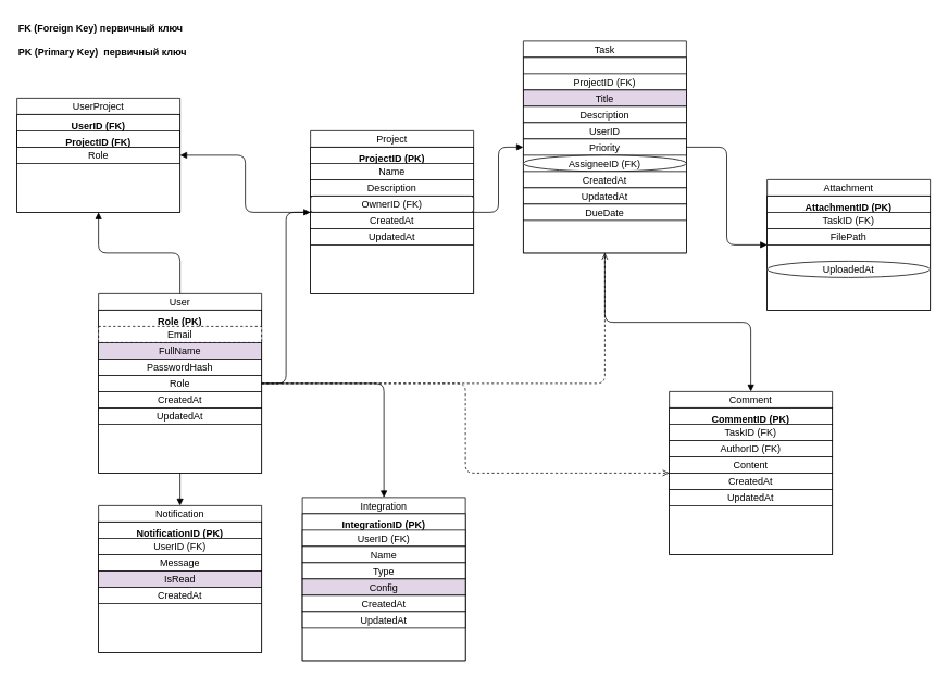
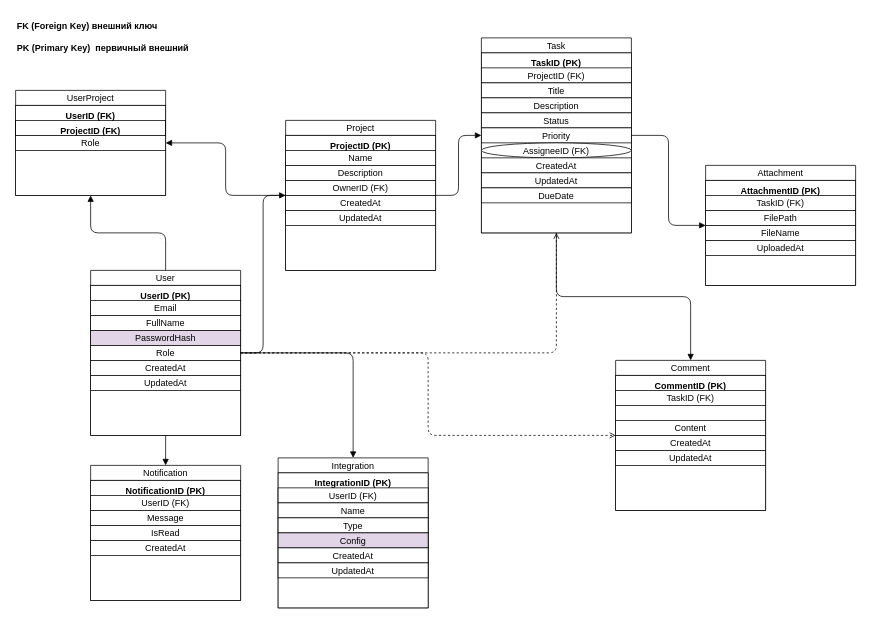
  <mxCell id="0" />
  <mxCell id="1" parent="0" />
  <mxCell id="2" value="User" style="shape=swimlane;startSize=20;swimlaneFillColor=#dae8fc;childLayout=stackLayout;horizontal=1;resizeParent=1;" vertex="1" parent="1"><mxGeometry x="120" y="360" width="200" height="220" as="geometry" /></mxCell>
  <mxCell id="3" value="" style="verticalAlign=top;align=left;spacingLeft=10;" vertex="1" parent="2"><mxGeometry y="20" width="200" height="200" as="geometry" /></mxCell>
- <mxCell id="4" value="Role (PK)" style="text;fontStyle=1;align=center;" vertex="1" parent="3"><mxGeometry width="200" height="20" as="geometry" /></mxCell>
- <mxCell id="5" value="Email" vertex="1" parent="3" style="dashed=1;"><mxGeometry y="20" width="200" height="20" as="geometry" /></mxCell>
- <mxCell id="6" value="FullName" vertex="1" parent="3" style="fillColor=#e1d5e7;"><mxGeometry y="40" width="200" height="20" as="geometry" /></mxCell>
- <mxCell id="7" value="PasswordHash" vertex="1" parent="3"><mxGeometry y="60" width="200" height="20" as="geometry" /></mxCell>
+ <mxCell id="4" value="UserID (PK)" style="text;fontStyle=1;align=center;" vertex="1" parent="3"><mxGeometry width="200" height="20" as="geometry" /></mxCell>
+ <mxCell id="5" value="Email" vertex="1" parent="3"><mxGeometry y="20" width="200" height="20" as="geometry" /></mxCell>
+ <mxCell id="6" value="FullName" vertex="1" parent="3"><mxGeometry y="40" width="200" height="20" as="geometry" /></mxCell>
+ <mxCell id="7" value="PasswordHash" vertex="1" parent="3" style="fillColor=#e1d5e7;"><mxGeometry y="60" width="200" height="20" as="geometry" /></mxCell>
  <mxCell id="8" value="Role" vertex="1" parent="3"><mxGeometry y="80" width="200" height="20" as="geometry" /></mxCell>
  <mxCell id="9" value="CreatedAt" vertex="1" parent="3"><mxGeometry y="100" width="200" height="20" as="geometry" /></mxCell>
  <mxCell id="10" value="UpdatedAt" vertex="1" parent="3"><mxGeometry y="120" width="200" height="20" as="geometry" /></mxCell>
  <mxCell id="11" value="Project" style="shape=swimlane;startSize=20;swimlaneFillColor=#fff2cc;childLayout=stackLayout;horizontal=1;resizeParent=1;" vertex="1" parent="1"><mxGeometry x="380" y="160" width="200" height="200" as="geometry" /></mxCell>
  <mxCell id="12" value="" style="verticalAlign=top;align=left;spacingLeft=10;" vertex="1" parent="11"><mxGeometry y="20" width="200" height="180" as="geometry" /></mxCell>
  <mxCell id="13" value="ProjectID (PK)" style="text;fontStyle=1;align=center;" vertex="1" parent="12"><mxGeometry width="200" height="20" as="geometry" /></mxCell>
  <mxCell id="14" value="Name" vertex="1" parent="12"><mxGeometry y="20" width="200" height="20" as="geometry" /></mxCell>
  <mxCell id="15" value="Description" vertex="1" parent="12"><mxGeometry y="40" width="200" height="20" as="geometry" /></mxCell>
- <mxCell id="16" value="OwnerID (FK)" vertex="1" parent="12" style="rounded=1;"><mxGeometry y="60" width="200" height="20" as="geometry" /></mxCell>
+ <mxCell id="16" value="OwnerID (FK)" vertex="1" parent="12"><mxGeometry y="60" width="200" height="20" as="geometry" /></mxCell>
  <mxCell id="17" value="CreatedAt" vertex="1" parent="12"><mxGeometry y="80" width="200" height="20" as="geometry" /></mxCell>
  <mxCell id="18" value="UpdatedAt" vertex="1" parent="12"><mxGeometry y="100" width="200" height="20" as="geometry" /></mxCell>
  <mxCell id="19" value="Task" style="shape=swimlane;startSize=20;swimlaneFillColor=#d5e8d4;childLayout=stackLayout;horizontal=1;resizeParent=1;" vertex="1" parent="1"><mxGeometry x="641" y="50" width="200" height="260" as="geometry" /></mxCell>
  <mxCell id="20" value="" style="verticalAlign=top;align=left;spacingLeft=10;" vertex="1" parent="19"><mxGeometry y="20" width="200" height="240" as="geometry" /></mxCell>
+ <mxCell id="21" value="TaskID (PK)" style="text;fontStyle=1;align=center;" vertex="1" parent="20"><mxGeometry width="200" height="20" as="geometry" /></mxCell>
  <mxCell id="22" value="ProjectID (FK)" vertex="1" parent="20"><mxGeometry y="20" width="200" height="20" as="geometry" /></mxCell>
- <mxCell id="23" value="Title" vertex="1" parent="20" style="fillColor=#e1d5e7;"><mxGeometry y="40" width="200" height="20" as="geometry" /></mxCell>
+ <mxCell id="23" value="Title" vertex="1" parent="20"><mxGeometry y="40" width="200" height="20" as="geometry" /></mxCell>
  <mxCell id="24" value="Description" vertex="1" parent="20"><mxGeometry y="60" width="200" height="20" as="geometry" /></mxCell>
- <mxCell id="25" value="UserID" vertex="1" parent="20"><mxGeometry y="80" width="200" height="20" as="geometry" /></mxCell>
+ <mxCell id="25" value="Status" vertex="1" parent="20"><mxGeometry y="80" width="200" height="20" as="geometry" /></mxCell>
  <mxCell id="26" value="Priority" vertex="1" parent="20"><mxGeometry y="100" width="200" height="20" as="geometry" /></mxCell>
  <mxCell id="27" value="AssigneeID (FK)" vertex="1" parent="20" style="ellipse;"><mxGeometry y="120" width="200" height="20" as="geometry" /></mxCell>
  <mxCell id="28" value="CreatedAt" vertex="1" parent="20"><mxGeometry y="140" width="200" height="20" as="geometry" /></mxCell>
  <mxCell id="29" value="UpdatedAt" vertex="1" parent="20"><mxGeometry y="160" width="200" height="20" as="geometry" /></mxCell>
  <mxCell id="30" value="DueDate" vertex="1" parent="20"><mxGeometry y="180" width="200" height="20" as="geometry" /></mxCell>
  <mxCell id="31" value="Comment" style="shape=swimlane;startSize=20;swimlaneFillColor=#f8cecc;childLayout=stackLayout;horizontal=1;resizeParent=1;" vertex="1" parent="1"><mxGeometry x="820" y="480" width="200" height="200" as="geometry" /></mxCell>
  <mxCell id="32" value="" style="verticalAlign=top;align=left;spacingLeft=10;" vertex="1" parent="31"><mxGeometry y="20" width="200" height="180" as="geometry" /></mxCell>
  <mxCell id="33" value="CommentID (PK)" style="text;fontStyle=1;align=center;" vertex="1" parent="32"><mxGeometry width="200" height="20" as="geometry" /></mxCell>
  <mxCell id="34" value="TaskID (FK)" vertex="1" parent="32"><mxGeometry y="20" width="200" height="20" as="geometry" /></mxCell>
- <mxCell id="35" value="AuthorID (FK)" vertex="1" parent="32"><mxGeometry y="40" width="200" height="20" as="geometry" /></mxCell>
  <mxCell id="36" value="Content" vertex="1" parent="32"><mxGeometry y="60" width="200" height="20" as="geometry" /></mxCell>
  <mxCell id="37" value="CreatedAt" vertex="1" parent="32"><mxGeometry y="80" width="200" height="20" as="geometry" /></mxCell>
  <mxCell id="38" value="UpdatedAt" vertex="1" parent="32"><mxGeometry y="100" width="200" height="20" as="geometry" /></mxCell>
  <mxCell id="39" value="Attachment" style="shape=swimlane;startSize=20;swimlaneFillColor=#e1d5e7;childLayout=stackLayout;horizontal=1;resizeParent=1;" vertex="1" parent="1"><mxGeometry x="940" y="220" width="200" height="160" as="geometry" /></mxCell>
  <mxCell id="40" value="" style="verticalAlign=top;align=left;spacingLeft=10;" vertex="1" parent="39"><mxGeometry y="20" width="200" height="140" as="geometry" /></mxCell>
  <mxCell id="41" value="AttachmentID (PK)" style="text;fontStyle=1;align=center;" vertex="1" parent="40"><mxGeometry width="200" height="20" as="geometry" /></mxCell>
  <mxCell id="42" value="TaskID (FK)" vertex="1" parent="40"><mxGeometry y="20" width="200" height="20" as="geometry" /></mxCell>
  <mxCell id="43" value="FilePath" vertex="1" parent="40"><mxGeometry y="40" width="200" height="20" as="geometry" /></mxCell>
- <mxCell id="45" value="UploadedAt" vertex="1" parent="40" style="ellipse;"><mxGeometry y="80" width="200" height="20" as="geometry" /></mxCell>
+ <mxCell id="44" value="FileName" vertex="1" parent="40"><mxGeometry y="60" width="200" height="20" as="geometry" /></mxCell>
+ <mxCell id="45" value="UploadedAt" vertex="1" parent="40"><mxGeometry y="80" width="200" height="20" as="geometry" /></mxCell>
  <mxCell id="46" value="Notification" style="shape=swimlane;startSize=20;swimlaneFillColor=#fff2cc;childLayout=stackLayout;horizontal=1;resizeParent=1;" vertex="1" parent="1"><mxGeometry x="120" y="620" width="200" height="180" as="geometry" /></mxCell>
  <mxCell id="47" value="" style="verticalAlign=top;align=left;spacingLeft=10;" vertex="1" parent="46"><mxGeometry y="20" width="200" height="160" as="geometry" /></mxCell>
  <mxCell id="48" value="NotificationID (PK)" style="text;fontStyle=1;align=center;" vertex="1" parent="47"><mxGeometry width="200" height="20" as="geometry" /></mxCell>
  <mxCell id="49" value="UserID (FK)" vertex="1" parent="47"><mxGeometry y="20" width="200" height="20" as="geometry" /></mxCell>
  <mxCell id="50" value="Message" vertex="1" parent="47"><mxGeometry y="40" width="200" height="20" as="geometry" /></mxCell>
- <mxCell id="51" value="IsRead" vertex="1" parent="47" style="fillColor=#e1d5e7;"><mxGeometry y="60" width="200" height="20" as="geometry" /></mxCell>
+ <mxCell id="51" value="IsRead" vertex="1" parent="47"><mxGeometry y="60" width="200" height="20" as="geometry" /></mxCell>
  <mxCell id="52" value="CreatedAt" vertex="1" parent="47"><mxGeometry y="80" width="200" height="20" as="geometry" /></mxCell>
  <mxCell id="53" value="Integration" style="shape=swimlane;startSize=20;swimlaneFillColor=#f8cecc;childLayout=stackLayout;horizontal=1;resizeParent=1;" vertex="1" parent="1"><mxGeometry x="370" y="610" width="200" height="200" as="geometry" /></mxCell>
  <mxCell id="54" value="" style="verticalAlign=top;align=left;spacingLeft=10;" vertex="1" parent="53"><mxGeometry y="20" width="200" height="180" as="geometry" /></mxCell>
  <mxCell id="55" value="IntegrationID (PK)" style="text;fontStyle=1;align=center;" vertex="1" parent="54"><mxGeometry width="200" height="20" as="geometry" /></mxCell>
  <mxCell id="56" value="UserID (FK)" vertex="1" parent="54"><mxGeometry y="20" width="200" height="20" as="geometry" /></mxCell>
  <mxCell id="57" value="Name" vertex="1" parent="54"><mxGeometry y="40" width="200" height="20" as="geometry" /></mxCell>
  <mxCell id="58" value="Type" vertex="1" parent="54"><mxGeometry y="60" width="200" height="20" as="geometry" /></mxCell>
  <mxCell id="59" value="Config" vertex="1" parent="54" style="fillColor=#e1d5e7;"><mxGeometry y="80" width="200" height="20" as="geometry" /></mxCell>
  <mxCell id="60" value="CreatedAt" vertex="1" parent="54"><mxGeometry y="100" width="200" height="20" as="geometry" /></mxCell>
  <mxCell id="61" value="UpdatedAt" vertex="1" parent="54"><mxGeometry y="120" width="200" height="20" as="geometry" /></mxCell>
  <mxCell id="62" value="UserProject" style="shape=swimlane;startSize=20;swimlaneFillColor=#e6e6e6;childLayout=stackLayout;horizontal=1;resizeParent=1;" vertex="1" parent="1"><mxGeometry x="20" y="120" width="200" height="140" as="geometry" /></mxCell>
  <mxCell id="63" value="" style="verticalAlign=top;align=left;spacingLeft=10;" vertex="1" parent="62"><mxGeometry y="20" width="200" height="120" as="geometry" /></mxCell>
  <mxCell id="64" value="UserID (FK)" style="text;fontStyle=1;align=center;" vertex="1" parent="63"><mxGeometry width="200" height="20" as="geometry" /></mxCell>
  <mxCell id="65" value="ProjectID (FK)" style="text;fontStyle=1;align=center;strokeColor=default;" vertex="1" parent="63"><mxGeometry y="20" width="200" height="20" as="geometry" /></mxCell>
  <mxCell id="66" value="Role" vertex="1" parent="63"><mxGeometry y="40" width="200" height="20" as="geometry" /></mxCell>
  <mxCell id="67" style="edgeStyle=orthogonalEdgeStyle;endArrow=block;startArrow=none;" edge="1" parent="1" source="2" target="11"><mxGeometry relative="1" as="geometry" /></mxCell>
  <mxCell id="68" style="edgeStyle=orthogonalEdgeStyle;endArrow=block;startArrow=none;" edge="1" parent="1" source="2" target="62"><mxGeometry relative="1" as="geometry" /></mxCell>
  <mxCell id="69" style="edgeStyle=orthogonalEdgeStyle;endArrow=block;startArrow=none;" edge="1" parent="1" source="11" target="62"><mxGeometry relative="1" as="geometry" /></mxCell>
  <mxCell id="70" style="edgeStyle=orthogonalEdgeStyle;endArrow=block;startArrow=none;" edge="1" parent="1" source="11" target="19"><mxGeometry relative="1" as="geometry" /></mxCell>
  <mxCell id="71" style="edgeStyle=orthogonalEdgeStyle;endArrow=block;startArrow=none;" edge="1" parent="1" source="19" target="31"><mxGeometry relative="1" as="geometry" /></mxCell>
  <mxCell id="72" style="edgeStyle=orthogonalEdgeStyle;endArrow=block;startArrow=none;" edge="1" parent="1" source="19" target="39"><mxGeometry relative="1" as="geometry" /></mxCell>
  <mxCell id="73" style="edgeStyle=orthogonalEdgeStyle;endArrow=block;startArrow=none;" edge="1" parent="1" source="2" target="46"><mxGeometry relative="1" as="geometry" /></mxCell>
  <mxCell id="74" style="edgeStyle=orthogonalEdgeStyle;endArrow=block;startArrow=none;" edge="1" parent="1" source="2" target="53"><mxGeometry relative="1" as="geometry" /></mxCell>
  <mxCell id="75" style="edgeStyle=orthogonalEdgeStyle;dashed=1;endArrow=open;" edge="1" parent="1" source="2" target="19"><mxGeometry relative="1" as="geometry" /></mxCell>
  <mxCell id="76" style="edgeStyle=orthogonalEdgeStyle;dashed=1;endArrow=open;" edge="1" parent="1" source="2" target="31"><mxGeometry relative="1" as="geometry" /></mxCell>
- <mxCell id="77" value="&lt;strong&gt;PK (Primary Key)&lt;/strong&gt;&amp;nbsp; &lt;strong&gt;первичный ключ&lt;/strong&gt;" style="text;whiteSpace=wrap;html=1;" vertex="1" parent="1"><mxGeometry x="20" y="50" width="260" height="40" as="geometry" /></mxCell>
- <mxCell id="78" value="&lt;strong&gt;FK (Foreign Key)&lt;/strong&gt; &lt;strong&gt;первичный ключ&lt;/strong&gt;" style="text;whiteSpace=wrap;html=1;" vertex="1" parent="1"><mxGeometry x="20" y="20" width="240" height="40" as="geometry" /></mxCell>
+ <mxCell id="77" value="&lt;strong&gt;PK (Primary Key)&lt;/strong&gt;&amp;nbsp; &lt;strong&gt;первичный внешний&lt;/strong&gt;" style="text;whiteSpace=wrap;html=1;" vertex="1" parent="1"><mxGeometry x="20" y="50" width="260" height="40" as="geometry" /></mxCell>
+ <mxCell id="78" value="&lt;strong&gt;FK (Foreign Key)&lt;/strong&gt; &lt;strong&gt;внешний ключ&lt;/strong&gt;" style="text;whiteSpace=wrap;html=1;" vertex="1" parent="1"><mxGeometry x="20" y="20" width="240" height="40" as="geometry" /></mxCell>
